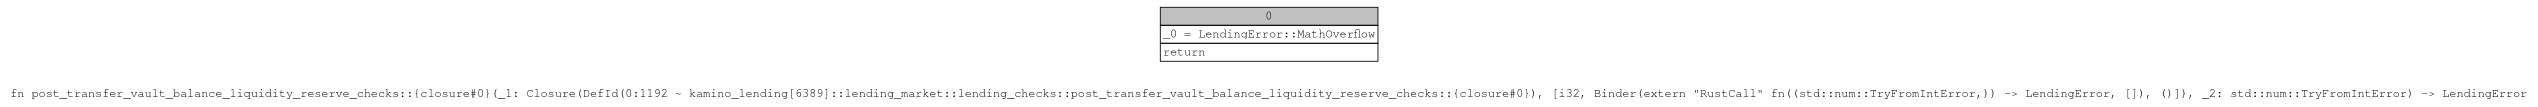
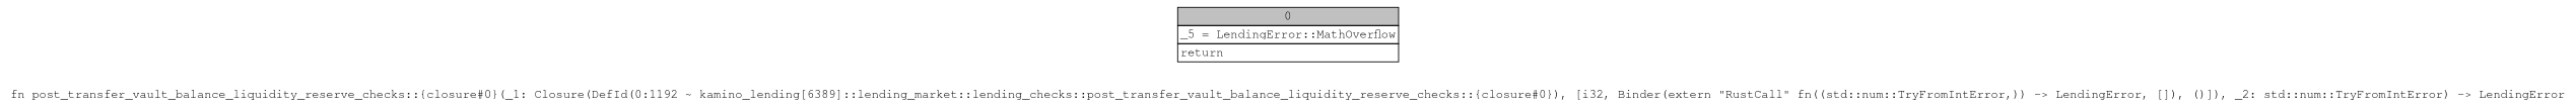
  digraph {
    fontname="Courier, monospace"
    label=<fn post_transfer_vault_balance_liquidity_reserve_checks::{closure#0}(_1: Closure(DefId(0:1192 ~ kamino_lending[6389]::lending_market::lending_checks::post_transfer_vault_balance_liquidity_reserve_checks::{closure#0}), [i32, Binder(extern &quot;RustCall&quot; fn((std::num::TryFromIntError,)) -&gt; LendingError, []), ()]), _2: std::num::TryFromIntError) -&gt; LendingError<br align="left"/>>
-   n1 [fontname="Courier, monospace" label=<<table border="0" cellborder="1" cellspacing="0"><tr><td bgcolor="gray" align="center" colspan="1">0</td></tr><tr><td align="left" balign="left">_0 = LendingError::MathOverflow<br/></td></tr><tr><td align="left">return</td></tr></table>> shape=none]
+   n1 [fontname="Courier, monospace" label=<<table border="0" cellborder="1" cellspacing="0"><tr><td bgcolor="gray" align="center" colspan="1">0</td></tr><tr><td align="left" balign="left">_5 = LendingError::MathOverflow<br/></td></tr><tr><td align="left">return</td></tr></table>> shape=none]
  }
